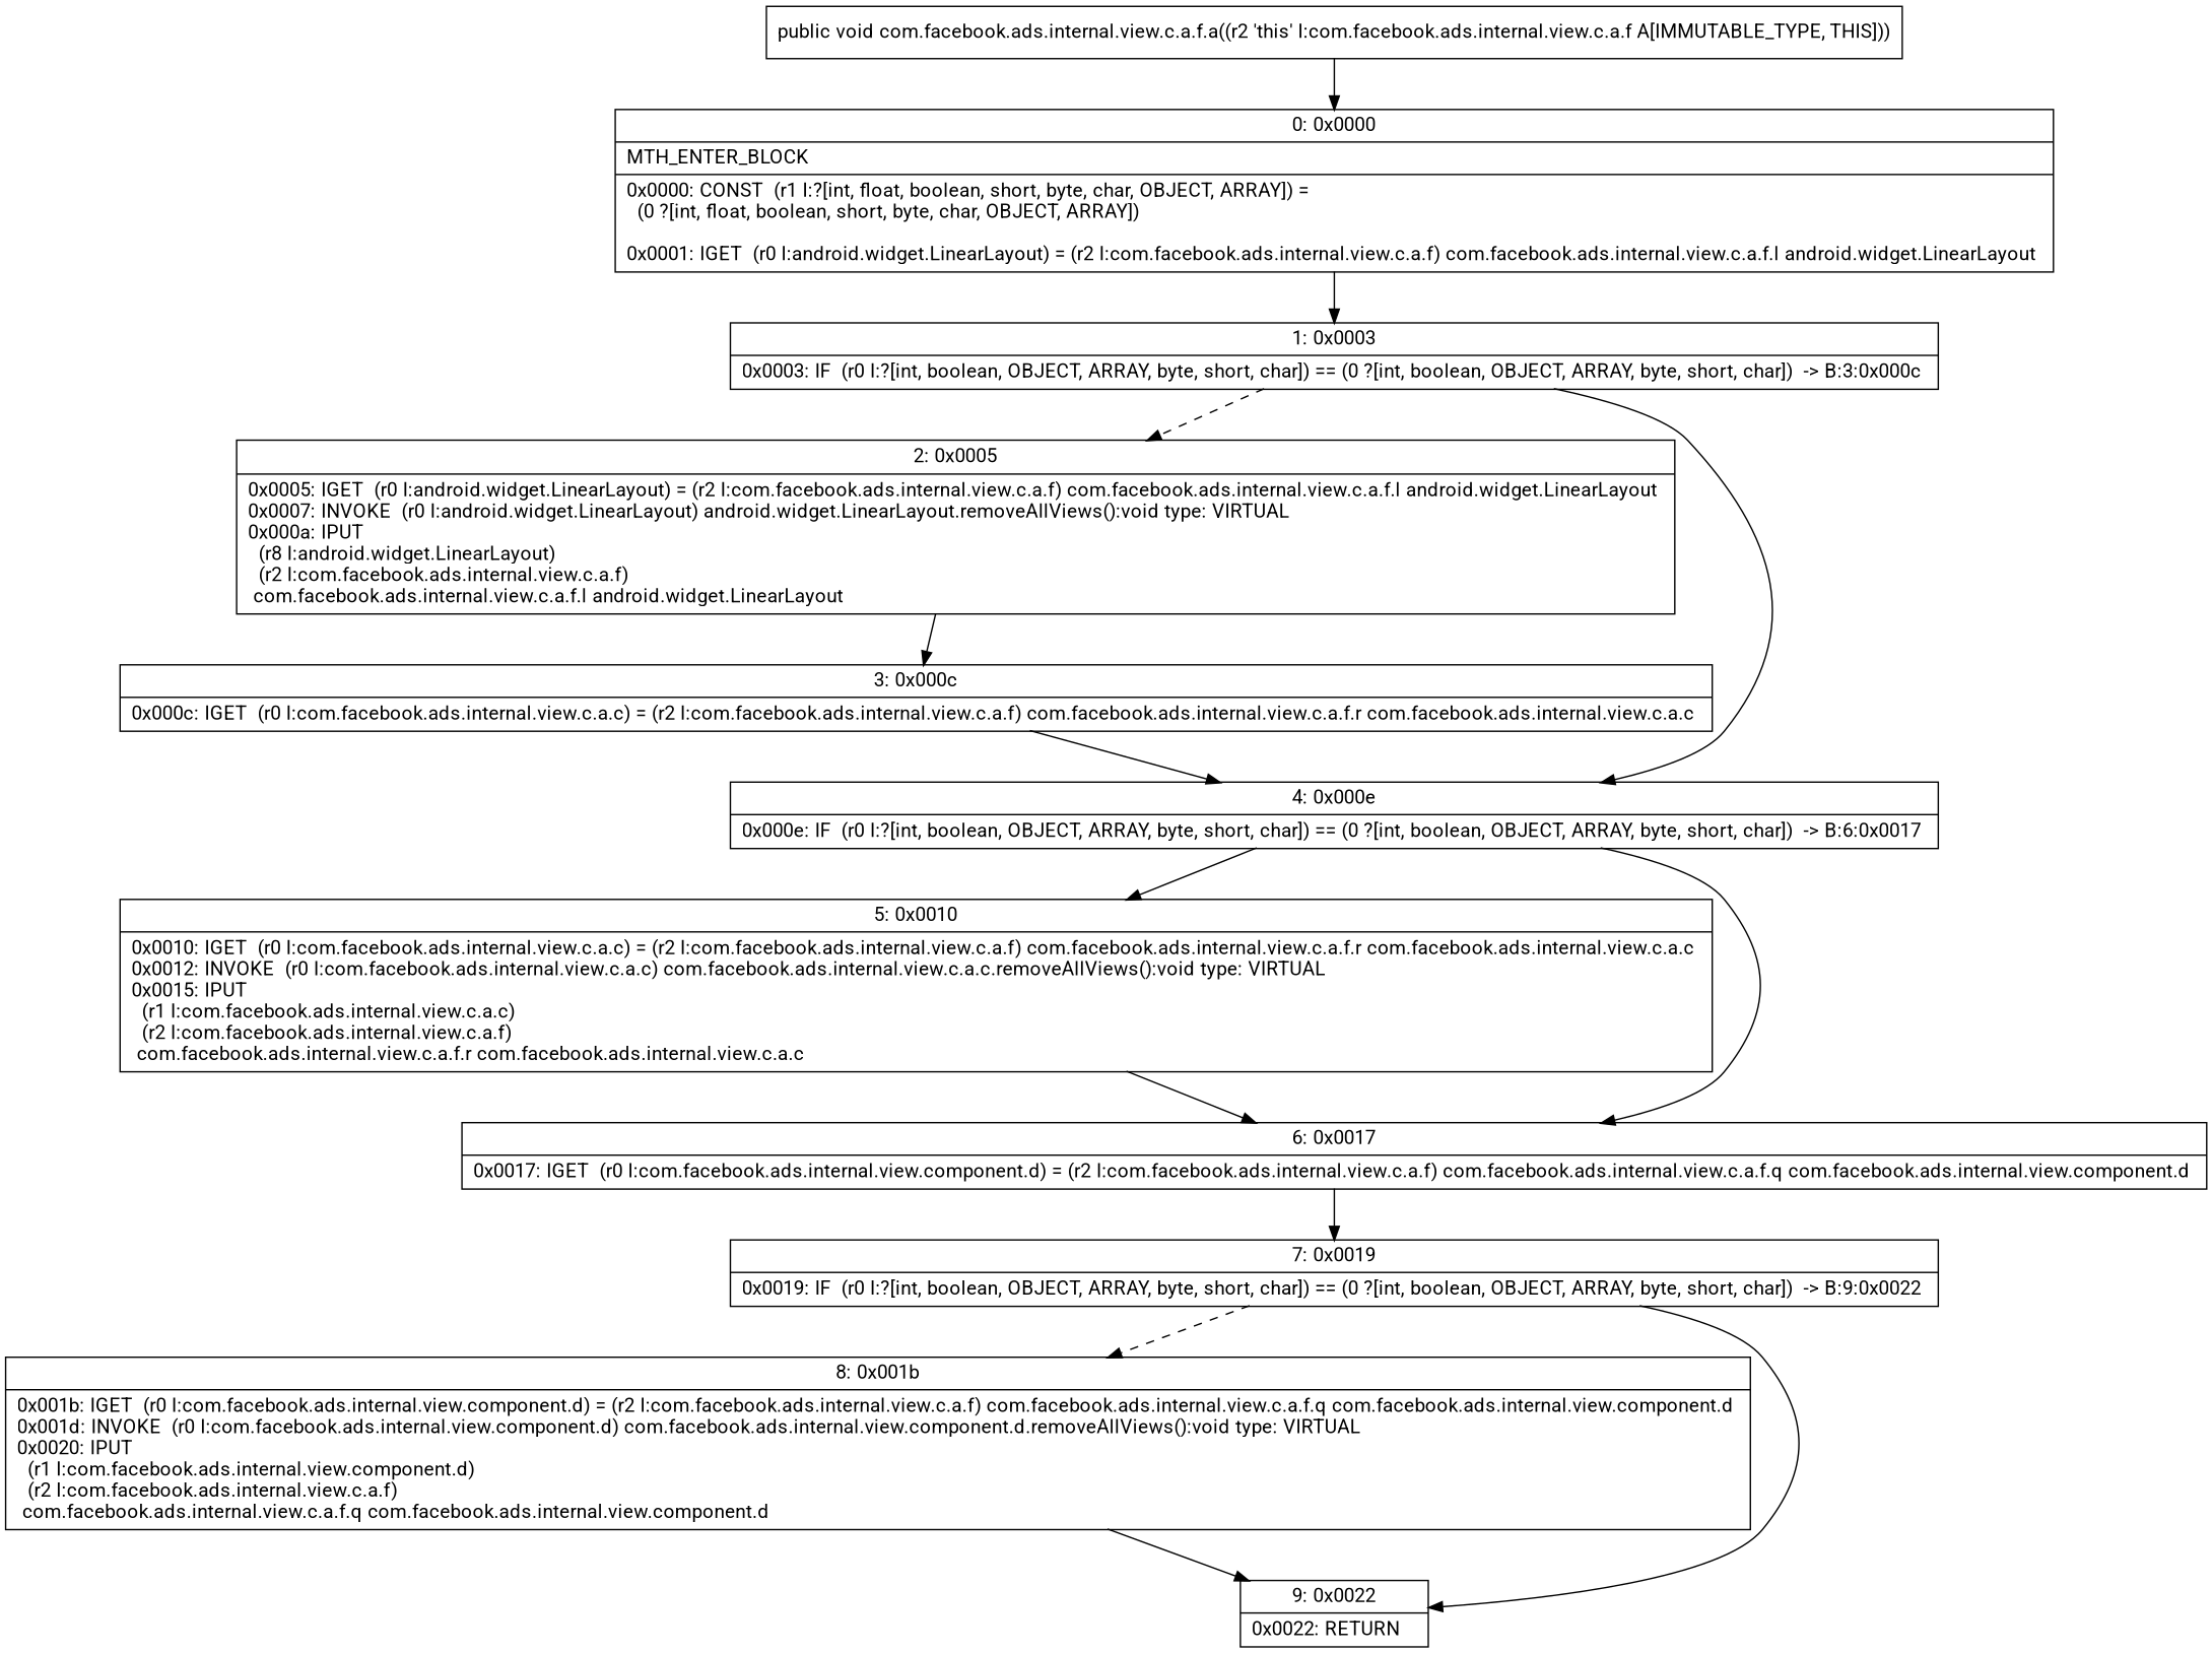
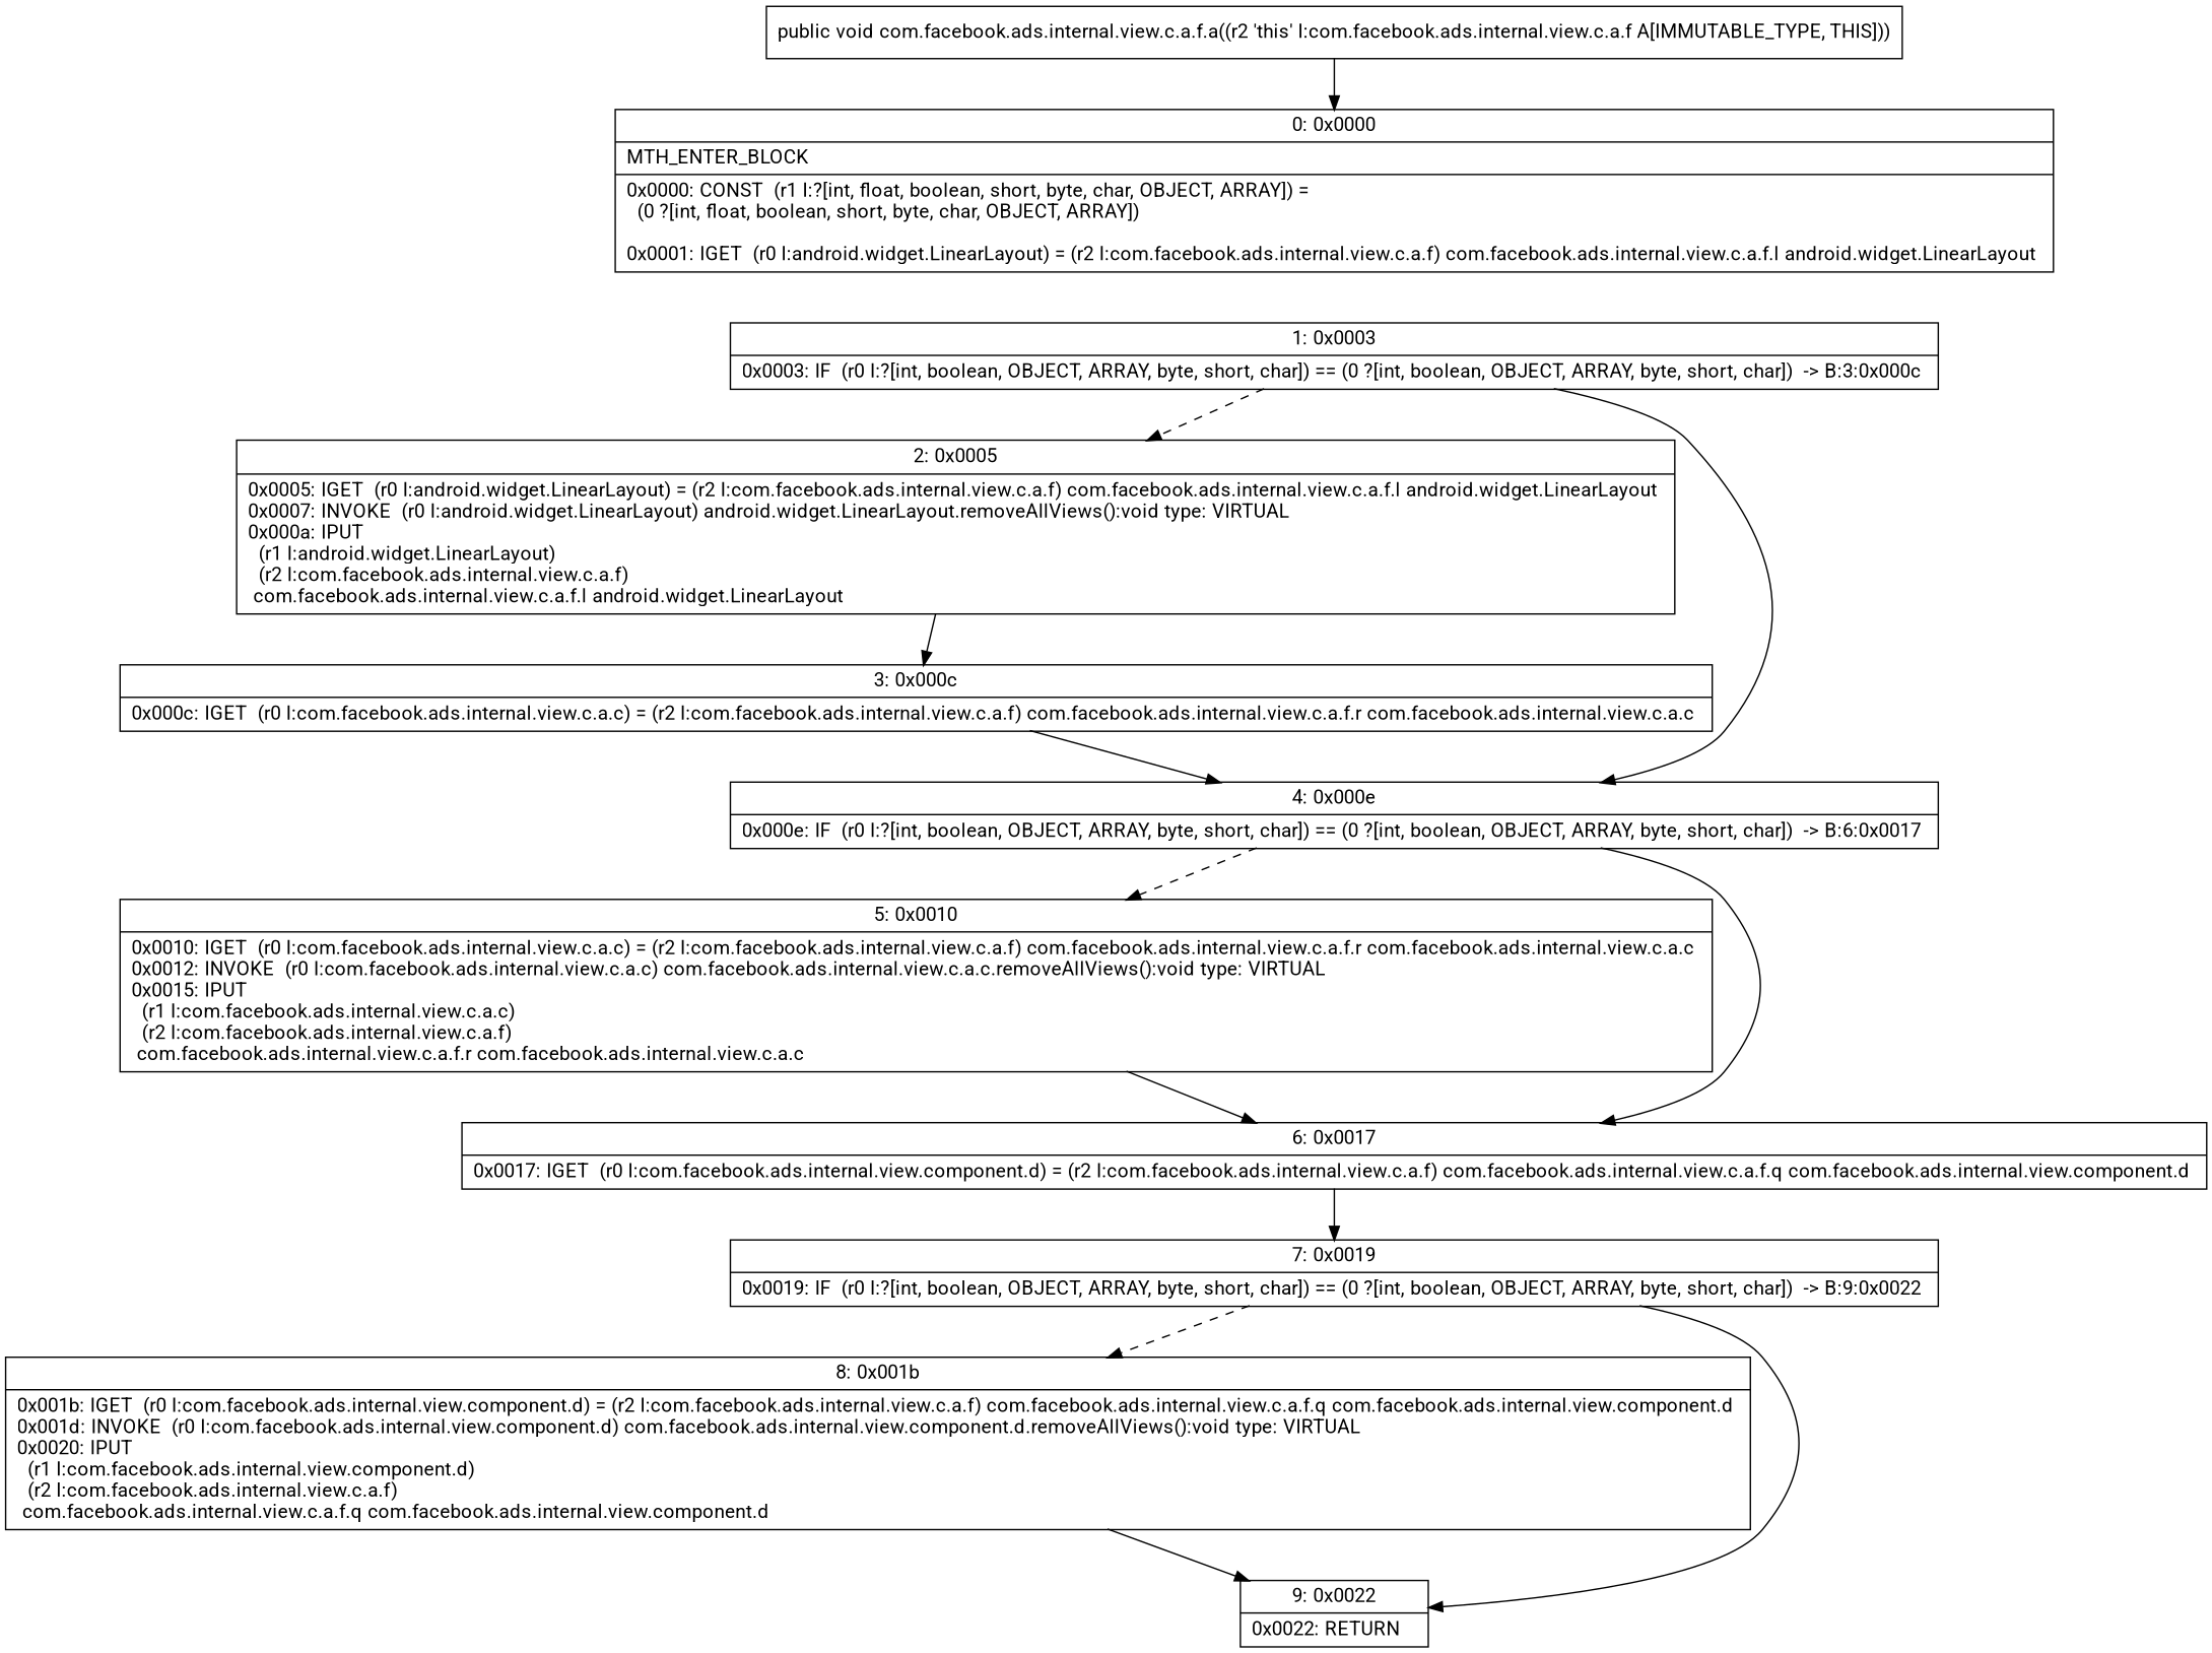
  digraph {
    fontname=Roboto
    node [fontname=Roboto shape=record]
    edge [fontname=Roboto]
    n1 [label="{0\:\ 0x0000|MTH_ENTER_BLOCK\l|0x0000: CONST  (r1 I:?[int, float, boolean, short, byte, char, OBJECT, ARRAY]) = \l  (0 ?[int, float, boolean, short, byte, char, OBJECT, ARRAY])\l \l0x0001: IGET  (r0 I:android.widget.LinearLayout) = (r2 I:com.facebook.ads.internal.view.c.a.f) com.facebook.ads.internal.view.c.a.f.l android.widget.LinearLayout \l}"]
    n2 [label="{1\:\ 0x0003|0x0003: IF  (r0 I:?[int, boolean, OBJECT, ARRAY, byte, short, char]) == (0 ?[int, boolean, OBJECT, ARRAY, byte, short, char])  \-\> B:3:0x000c \l}"]
-   n3 [label="{2\:\ 0x0005|0x0005: IGET  (r0 I:android.widget.LinearLayout) = (r2 I:com.facebook.ads.internal.view.c.a.f) com.facebook.ads.internal.view.c.a.f.l android.widget.LinearLayout \l0x0007: INVOKE  (r0 I:android.widget.LinearLayout) android.widget.LinearLayout.removeAllViews():void type: VIRTUAL \l0x000a: IPUT  \l  (r8 I:android.widget.LinearLayout)\l  (r2 I:com.facebook.ads.internal.view.c.a.f)\l com.facebook.ads.internal.view.c.a.f.l android.widget.LinearLayout \l}"]
+   n3 [label="{2\:\ 0x0005|0x0005: IGET  (r0 I:android.widget.LinearLayout) = (r2 I:com.facebook.ads.internal.view.c.a.f) com.facebook.ads.internal.view.c.a.f.l android.widget.LinearLayout \l0x0007: INVOKE  (r0 I:android.widget.LinearLayout) android.widget.LinearLayout.removeAllViews():void type: VIRTUAL \l0x000a: IPUT  \l  (r1 I:android.widget.LinearLayout)\l  (r2 I:com.facebook.ads.internal.view.c.a.f)\l com.facebook.ads.internal.view.c.a.f.l android.widget.LinearLayout \l}"]
    n4 [label="{4\:\ 0x000e|0x000e: IF  (r0 I:?[int, boolean, OBJECT, ARRAY, byte, short, char]) == (0 ?[int, boolean, OBJECT, ARRAY, byte, short, char])  \-\> B:6:0x0017 \l}"]
    n5 [label="{3\:\ 0x000c|0x000c: IGET  (r0 I:com.facebook.ads.internal.view.c.a.c) = (r2 I:com.facebook.ads.internal.view.c.a.f) com.facebook.ads.internal.view.c.a.f.r com.facebook.ads.internal.view.c.a.c \l}"]
    n6 [label="{5\:\ 0x0010|0x0010: IGET  (r0 I:com.facebook.ads.internal.view.c.a.c) = (r2 I:com.facebook.ads.internal.view.c.a.f) com.facebook.ads.internal.view.c.a.f.r com.facebook.ads.internal.view.c.a.c \l0x0012: INVOKE  (r0 I:com.facebook.ads.internal.view.c.a.c) com.facebook.ads.internal.view.c.a.c.removeAllViews():void type: VIRTUAL \l0x0015: IPUT  \l  (r1 I:com.facebook.ads.internal.view.c.a.c)\l  (r2 I:com.facebook.ads.internal.view.c.a.f)\l com.facebook.ads.internal.view.c.a.f.r com.facebook.ads.internal.view.c.a.c \l}"]
    n7 [label="{6\:\ 0x0017|0x0017: IGET  (r0 I:com.facebook.ads.internal.view.component.d) = (r2 I:com.facebook.ads.internal.view.c.a.f) com.facebook.ads.internal.view.c.a.f.q com.facebook.ads.internal.view.component.d \l}"]
    n8 [label="{7\:\ 0x0019|0x0019: IF  (r0 I:?[int, boolean, OBJECT, ARRAY, byte, short, char]) == (0 ?[int, boolean, OBJECT, ARRAY, byte, short, char])  \-\> B:9:0x0022 \l}"]
    n9 [label="{8\:\ 0x001b|0x001b: IGET  (r0 I:com.facebook.ads.internal.view.component.d) = (r2 I:com.facebook.ads.internal.view.c.a.f) com.facebook.ads.internal.view.c.a.f.q com.facebook.ads.internal.view.component.d \l0x001d: INVOKE  (r0 I:com.facebook.ads.internal.view.component.d) com.facebook.ads.internal.view.component.d.removeAllViews():void type: VIRTUAL \l0x0020: IPUT  \l  (r1 I:com.facebook.ads.internal.view.component.d)\l  (r2 I:com.facebook.ads.internal.view.c.a.f)\l com.facebook.ads.internal.view.c.a.f.q com.facebook.ads.internal.view.component.d \l}"]
    n10 [label="{9\:\ 0x0022|0x0022: RETURN   \l}"]
    n11 [label="{public void com.facebook.ads.internal.view.c.a.f.a((r2 'this' I:com.facebook.ads.internal.view.c.a.f A[IMMUTABLE_TYPE, THIS])) }"]
-   n1 -> n2
    n2 -> n3 [style=dashed]
    n2 -> n4
    n3 -> n5
-   n4 -> n6 [style=solid]
+   n4 -> n6 [style=dashed]
    n4 -> n7
    n5 -> n4
    n6 -> n7
    n7 -> n8
    n8 -> n9 [style=dashed]
    n8 -> n10
    n9 -> n10
    n11 -> n1
  }
